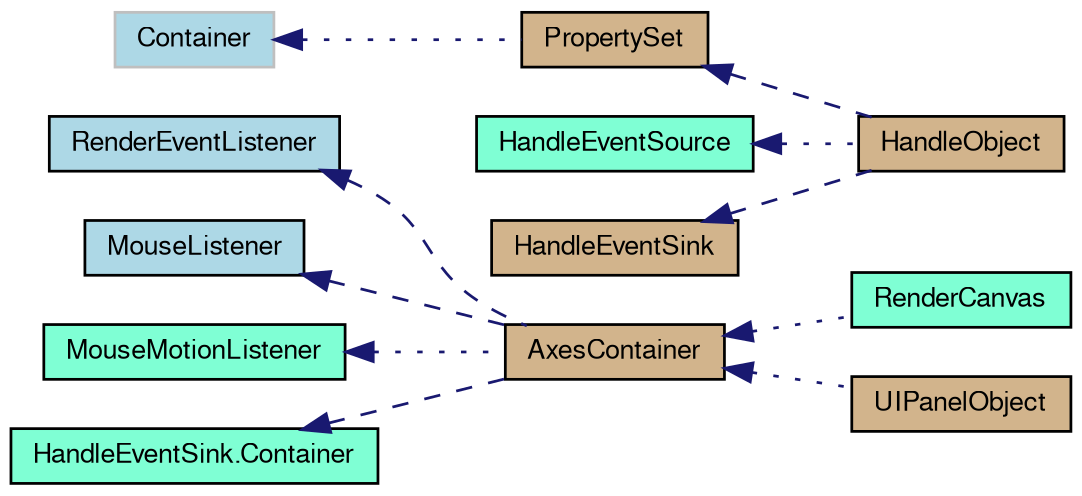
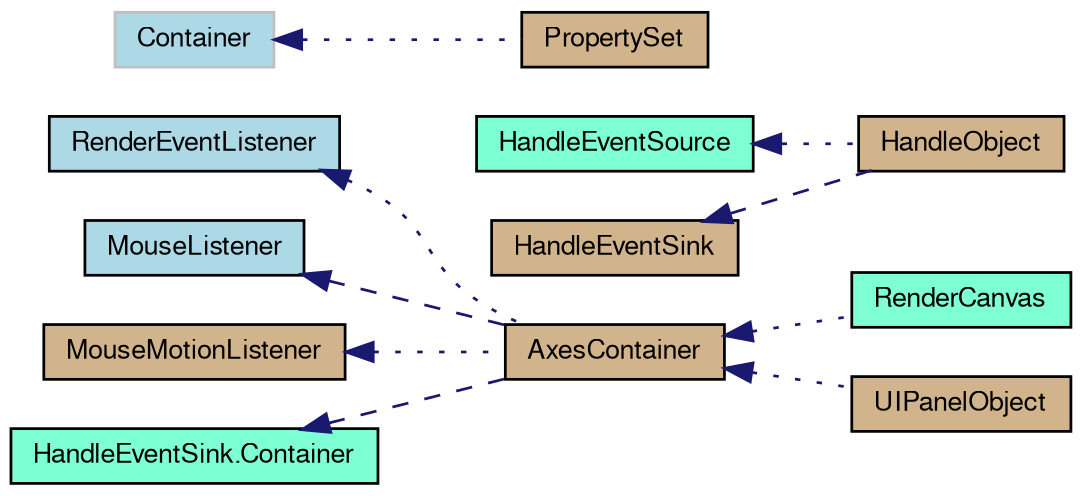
  digraph {
    rankdir=LR
    node [color=black fillcolor=tan fontname=FreeSans fontsize=10 shape=record style=filled]
    edge [color=midnightblue dir=back fontname=FreeSans fontsize=10 labelfontname=FreeSans labelfontsize=10 style=dotted]
    n1 [fontcolor=black height=0.2 label=AxesContainer width=0.4]
    n2 [fillcolor=aquamarine height=0.2 label=RenderCanvas width=0.4]
    n3 [height=0.2 label=UIPanelObject width=0.4]
    n4 [height=0.2 label=HandleObject width=0.4]
    n5 [height=0.2 label=PropertySet width=0.4]
    n6 [color=grey75 fillcolor=lightblue height=0.2 label=Container width=0.4]
    n7 [fillcolor=aquamarine height=0.2 label=HandleEventSource width=0.4]
    n8 [height=0.2 label=HandleEventSink width=0.4]
    n9 [fillcolor=lightblue height=0.2 label=RenderEventListener width=0.4]
    n10 [fillcolor=lightblue height=0.2 label=MouseListener width=0.4]
-   n11 [fillcolor=aquamarine height=0.2 label=MouseMotionListener width=0.4]
+   n11 [height=0.2 label=MouseMotionListener width=0.4]
    n12 [fillcolor=aquamarine height=0.2 label="HandleEventSink.Container" width=0.4]
    n1 -> n2
    n1 -> n3
-   n5 -> n4 [style=dashed]
    n6 -> n5
    n7 -> n4
    n8 -> n4 [style=dashed]
-   n9 -> n1 [style=dashed]
+   n9 -> n1
    n10 -> n1 [style=dashed]
    n11 -> n1
    n12 -> n1 [style=dashed]
  }
